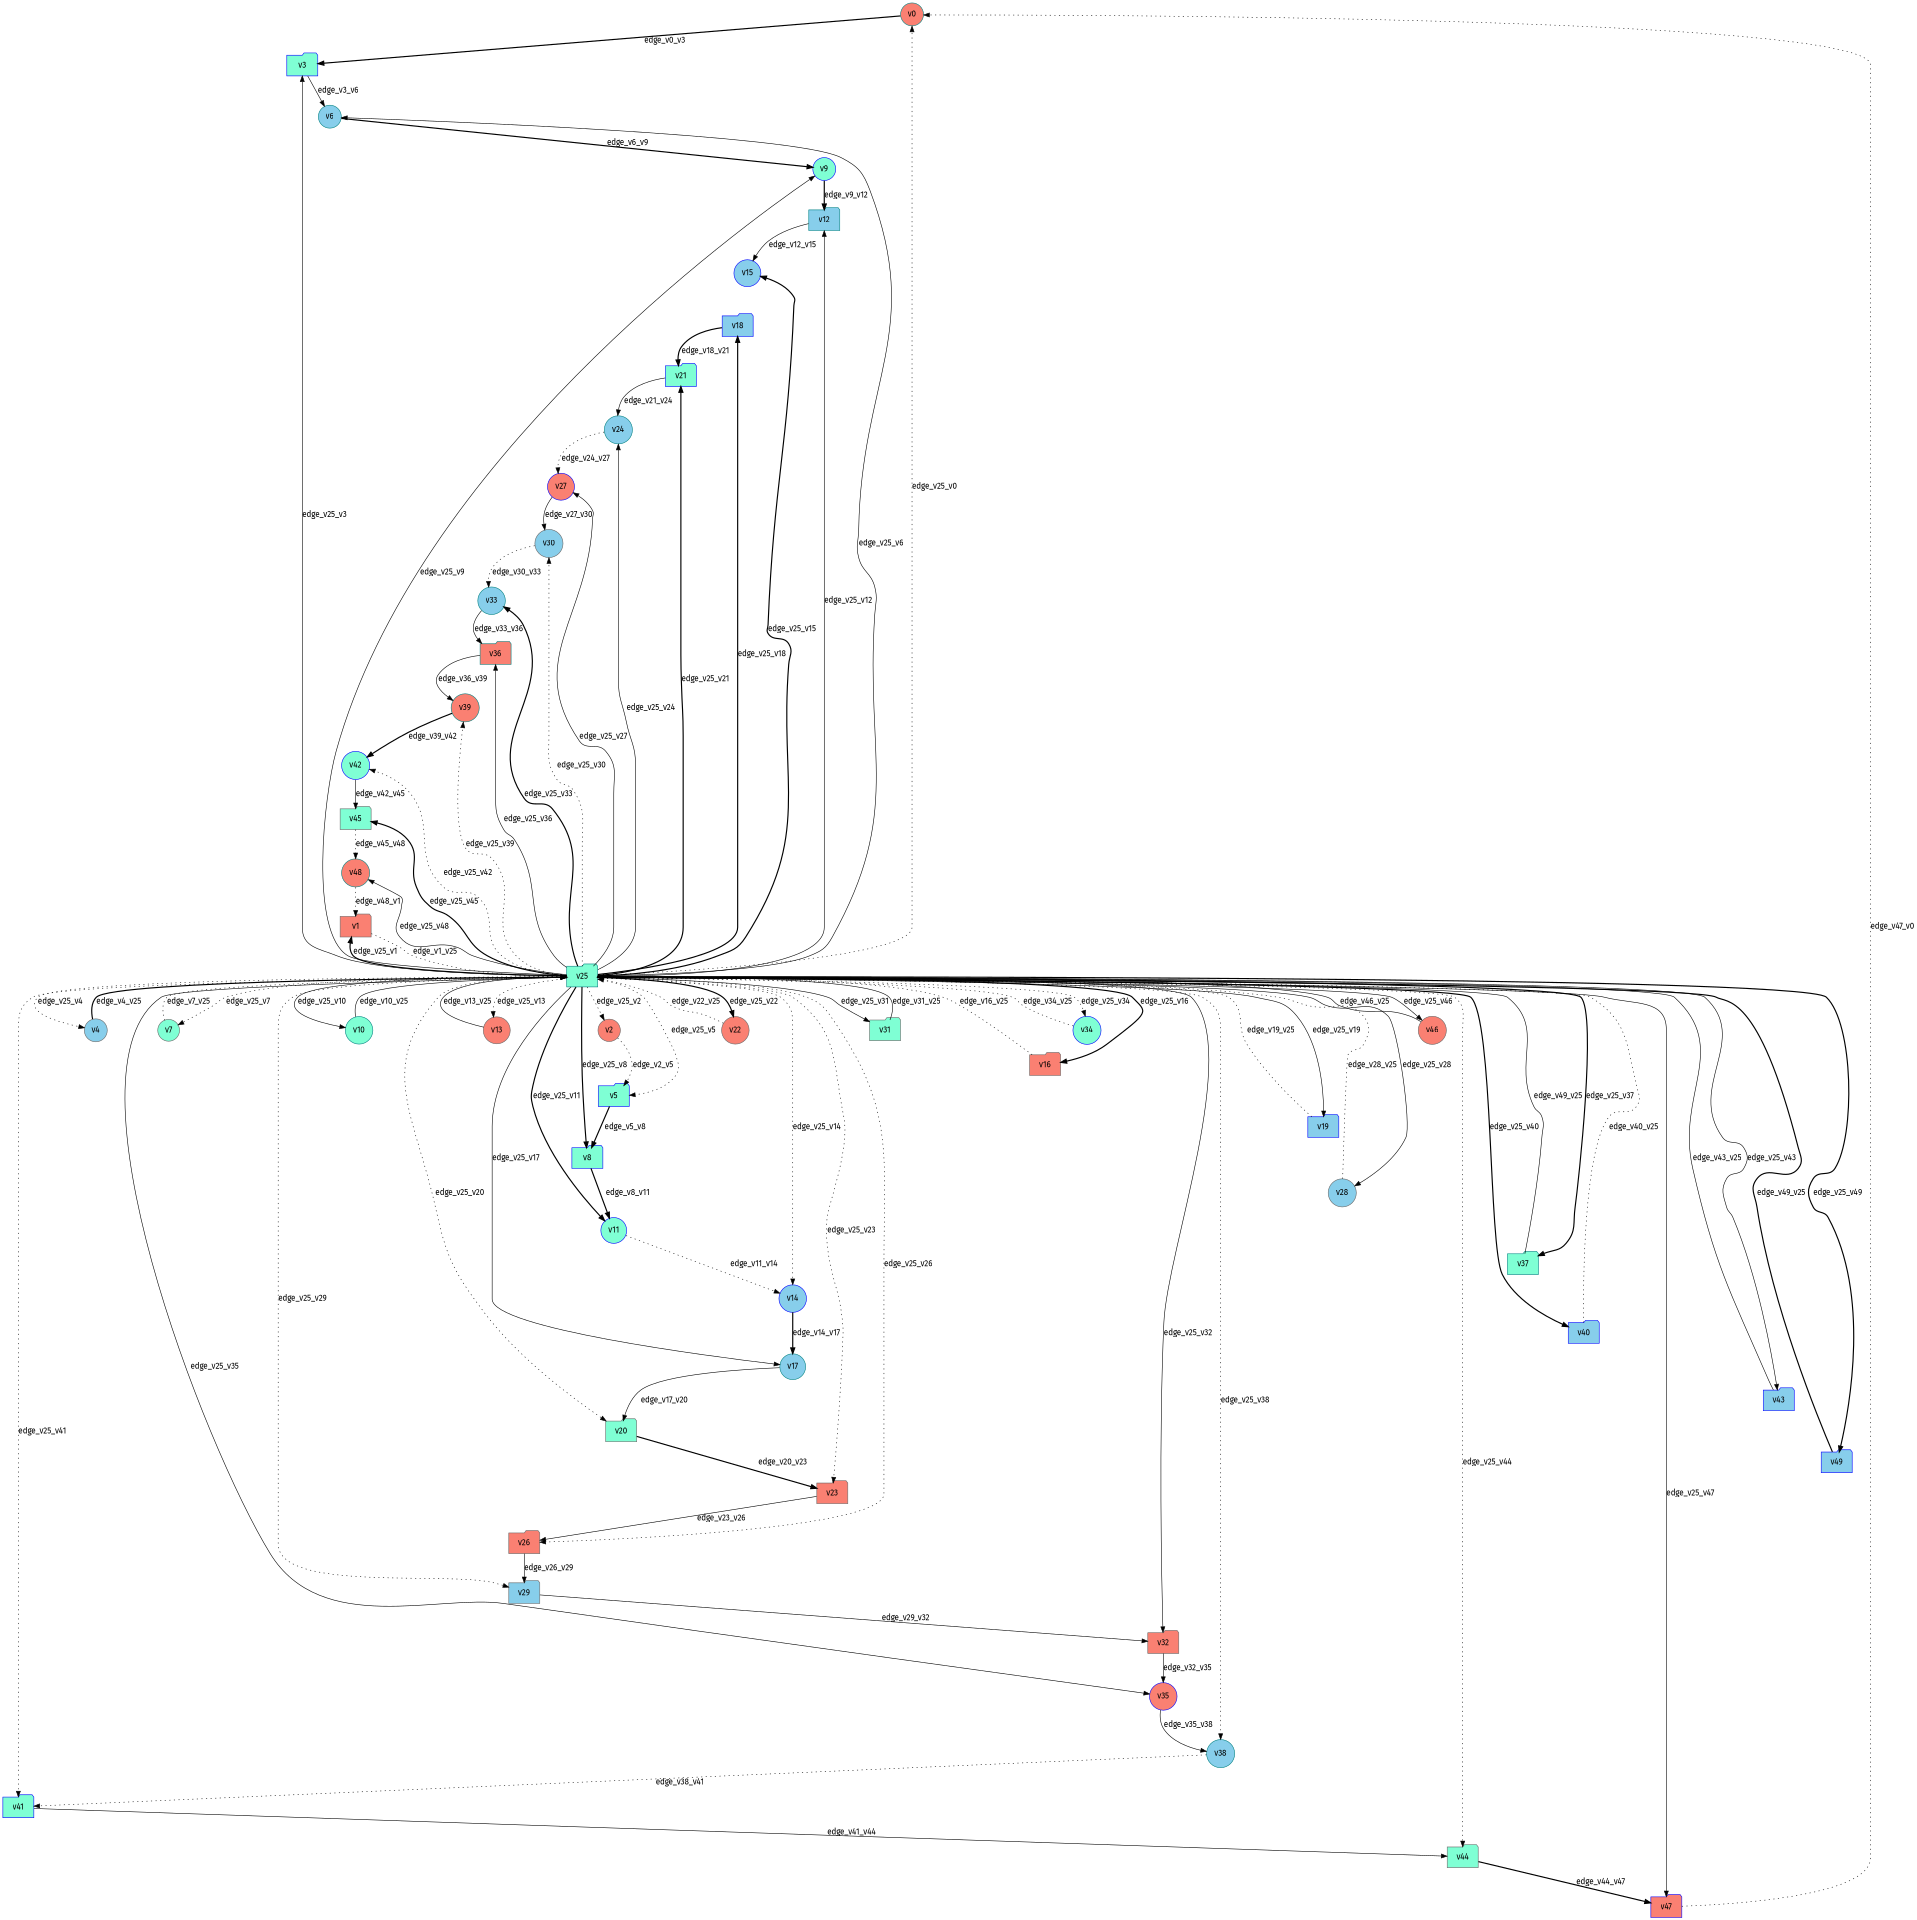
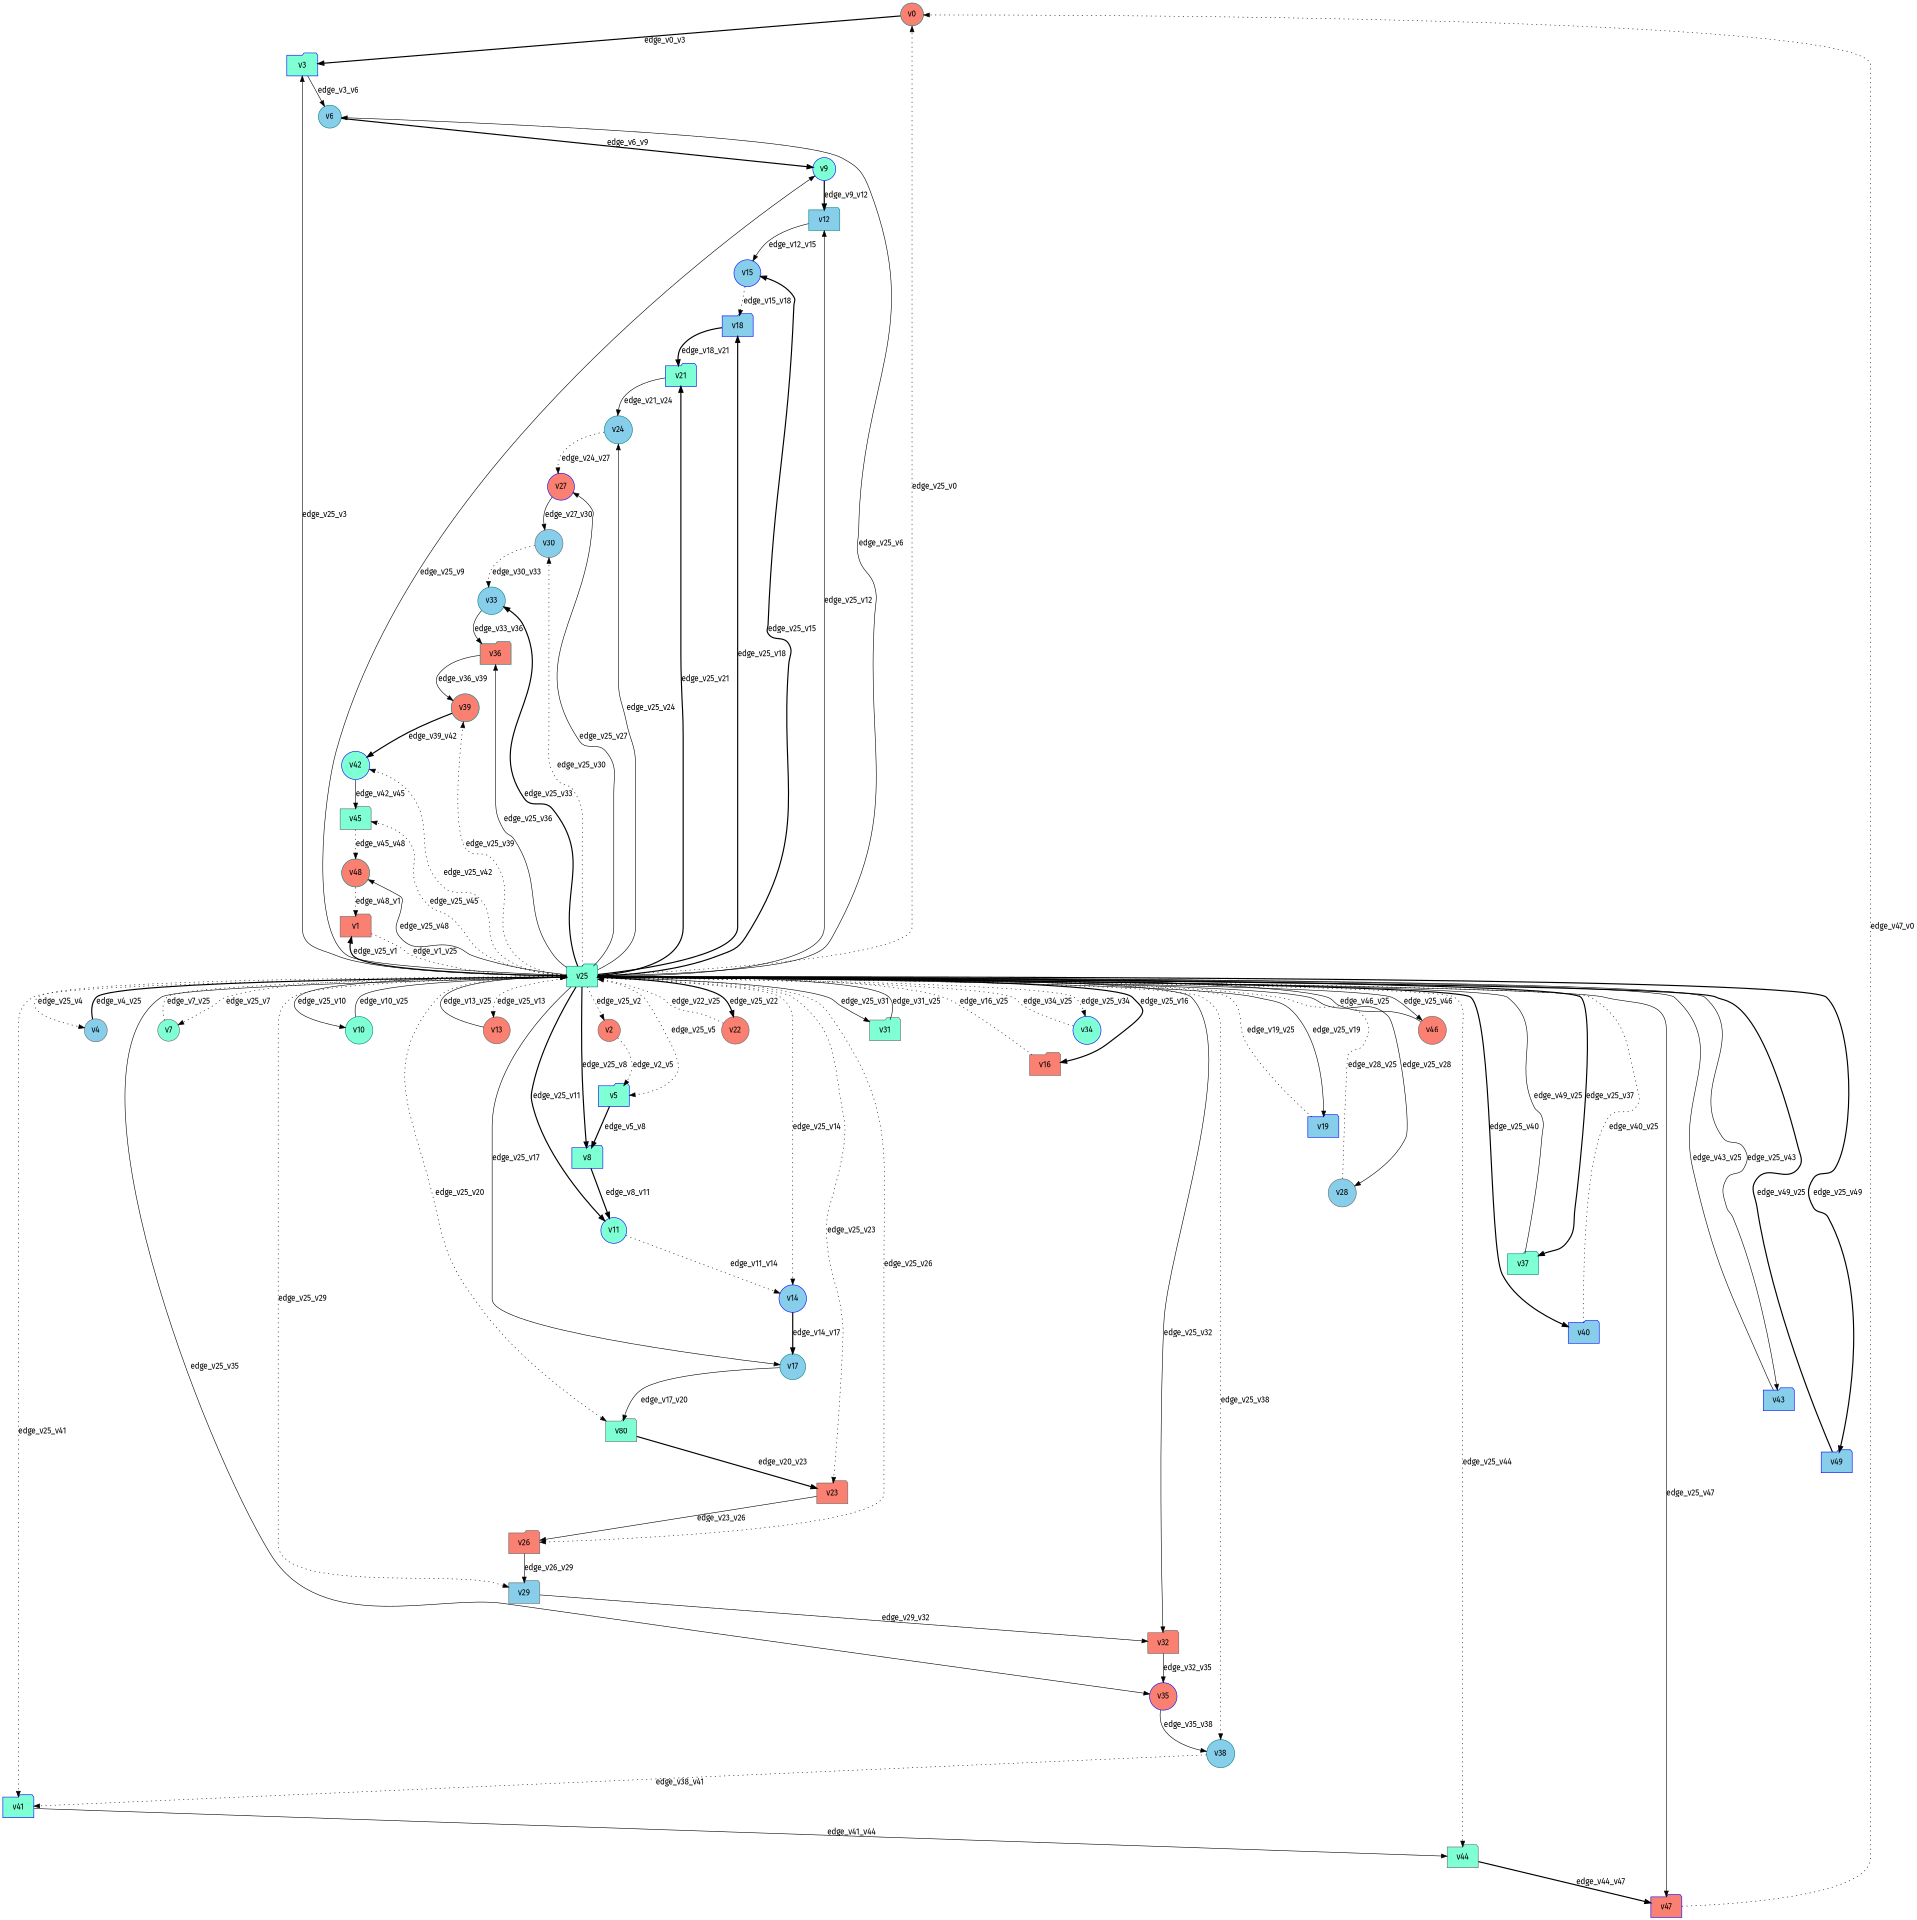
  digraph {
    fontname="Fira Sans"
    node [color=blue fillcolor=aquamarine fontname="Fira Sans" player=0 shape=circle style=filled]
    edge [discount=0.112 fontname="Fira Sans" style=solid]
    v0 [color=teal fillcolor=salmon]
    v3 [player=1 shape=folder]
    v6 [color=teal fillcolor=skyblue]
    v1 [color=gray40 fillcolor=salmon player=1 shape=folder]
    v25 [color=teal shape=folder]
    v2 [color=gray40 fillcolor=salmon]
    v5 [player=1 shape=folder]
    v4 [color=gray40 fillcolor=skyblue]
    v8 [shape=folder]
    v9 [player=1]
    v7 [color=gray40 player=1]
    v11 [player=1]
    v12 [color=teal fillcolor=skyblue shape=folder]
    v10 [color=teal]
    v14 [fillcolor=skyblue]
    v15 [fillcolor=skyblue player=1]
    v13 [color=gray40 fillcolor=salmon player=1]
    v17 [color=teal fillcolor=skyblue player=1]
    v18 [fillcolor=skyblue shape=folder]
    v16 [color=gray40 fillcolor=salmon shape=folder]
-   v20 [color=gray40 shape=folder]
+   v20 [color=gray40 shape=folder label=v80]
    v21 [player=1 shape=folder]
    v19 [fillcolor=skyblue player=1 shape=folder]
    v23 [color=gray40 fillcolor=salmon player=1 shape=folder]
    v24 [color=teal fillcolor=skyblue]
    v22 [color=gray40 fillcolor=salmon]
    v26 [color=gray40 fillcolor=salmon shape=folder]
    v27 [fillcolor=salmon player=1]
    v28 [color=gray40 fillcolor=skyblue]
    v29 [color=gray40 fillcolor=skyblue player=1 shape=folder]
    v30 [color=gray40 fillcolor=skyblue]
    v31 [color=gray40 player=1 shape=folder]
    v32 [color=gray40 fillcolor=salmon shape=folder]
    v33 [color=teal fillcolor=skyblue player=1]
    v34
    v35 [fillcolor=salmon player=1]
    v36 [color=teal fillcolor=salmon shape=folder]
    v37 [color=teal player=1 shape=folder]
    v38 [color=teal fillcolor=skyblue]
    v39 [color=teal fillcolor=salmon player=1]
    v40 [fillcolor=skyblue shape=folder]
    v41 [player=1 shape=folder]
    v42
    v43 [fillcolor=skyblue player=1 shape=folder]
    v44 [color=gray40 shape=folder]
    v45 [color=gray40 player=1 shape=folder]
    v46 [color=gray40 fillcolor=salmon]
    v47 [fillcolor=salmon player=1 shape=folder]
    v48 [color=teal fillcolor=salmon]
    v49 [fillcolor=skyblue player=1 shape=folder]
    v0 -> v3 [label=edge_v0_v3 style=bold weight=3.43]
    v3 -> v6 [label=edge_v3_v6 weight=3.59]
    v6 -> v9 [label=edge_v6_v9 style=bold weight=-2.57]
    v1 -> v25 [label=edge_v1_v25 style=dotted weight=7.53]
    v25 -> v0 [label=edge_v25_v0 style=dotted weight=7.14]
    v25 -> v3 [label=edge_v25_v3 weight=7.84]
    v25 -> v6 [label=edge_v25_v6 weight=-0.40]
    v25 -> v1 [label=edge_v25_v1 style=bold weight=7.24]
    v25 -> v2 [label=edge_v25_v2 style=dotted weight=2.63]
    v25 -> v5 [label=edge_v25_v5 style=dotted weight=-5.06]
    v25 -> v4 [label=edge_v25_v4 style=dotted weight=5.68]
    v25 -> v8 [label=edge_v25_v8 style=bold weight=7.70]
    v25 -> v9 [label=edge_v25_v9 weight=-2.23]
    v25 -> v7 [label=edge_v25_v7 style=dotted weight=1.52]
    v25 -> v11 [label=edge_v25_v11 style=bold weight=-2.77]
    v25 -> v12 [label=edge_v25_v12 weight=8.65]
    v25 -> v10 [label=edge_v25_v10 weight=5.50]
    v25 -> v14 [label=edge_v25_v14 style=dotted weight=5.86]
    v25 -> v15 [label=edge_v25_v15 style=bold weight=0.51]
    v25 -> v13 [label=edge_v25_v13 style=dotted weight=8.06]
    v25 -> v17 [label=edge_v25_v17 weight=3.85]
    v25 -> v18 [label=edge_v25_v18 style=bold weight=8.20]
    v25 -> v16 [label=edge_v25_v16 style=bold weight=-1.88]
    v25 -> v20 [label=edge_v25_v20 style=dotted weight=-4.77]
    v25 -> v21 [label=edge_v25_v21 style=bold weight=7.27]
    v25 -> v19 [label=edge_v25_v19 weight=-3.84]
    v25 -> v23 [label=edge_v25_v23 style=dotted weight=-1.08]
    v25 -> v24 [label=edge_v25_v24 weight=8.09]
    v25 -> v22 [label=edge_v25_v22 style=bold weight=1.39]
    v25 -> v26 [label=edge_v25_v26 style=dotted weight=2.06]
    v25 -> v27 [label=edge_v25_v27 weight=2.80]
    v25 -> v28 [label=edge_v25_v28 weight=-1.46]
    v25 -> v29 [label=edge_v25_v29 style=dotted weight=2.04]
    v25 -> v30 [label=edge_v25_v30 style=dotted weight=9.62]
    v25 -> v31 [label=edge_v25_v31 weight=8.48]
    v25 -> v32 [label=edge_v25_v32 weight=-1.16]
    v25 -> v33 [label=edge_v25_v33 style=bold weight=-5.96]
    v25 -> v34 [label=edge_v25_v34 style=dotted weight=1.58]
    v25 -> v35 [label=edge_v25_v35 weight=-2.33]
    v25 -> v36 [label=edge_v25_v36 weight=9.58]
    v25 -> v37 [label=edge_v25_v37 style=bold weight=-5.37]
    v25 -> v38 [label=edge_v25_v38 style=dotted weight=6.11]
    v25 -> v39 [label=edge_v25_v39 style=dotted weight=4.30]
    v25 -> v40 [label=edge_v25_v40 style=bold weight=0.15]
    v25 -> v41 [label=edge_v25_v41 style=dotted weight=9.49]
    v25 -> v42 [label=edge_v25_v42 style=dotted weight=0.72]
    v25 -> v43 [label=edge_v25_v43 weight=-4.08]
    v25 -> v44 [label=edge_v25_v44 style=dotted weight=4.38]
-   v25 -> v45 [label=edge_v25_v45 style=bold weight=-1.92]
+   v25 -> v45 [label=edge_v25_v45 style=dotted weight=-1.92]
    v25 -> v46 [label=edge_v25_v46 weight=4.45]
    v25 -> v47 [label=edge_v25_v47 weight=5.21]
    v25 -> v48 [label=edge_v25_v48 weight=-5.08]
    v25 -> v49 [label=edge_v25_v49 style=bold weight=-3.77]
    v2 -> v5 [label=edge_v2_v5 style=dotted weight=-3.00]
    v5 -> v8 [label=edge_v5_v8 style=bold weight=4.11]
    v4 -> v25 [label=edge_v4_v25 style=bold weight=7.32]
    v8 -> v11 [label=edge_v8_v11 style=bold weight=-0.64]
    v9 -> v12 [label=edge_v9_v12 style=bold weight=1.36]
    v7 -> v25 [label=edge_v7_v25 style=dotted weight=3.21]
    v11 -> v14 [label=edge_v11_v14 style=dotted weight=0.38]
    v12 -> v15 [label=edge_v12_v15 weight=3.09]
    v10 -> v25 [label=edge_v10_v25 weight=6.39]
    v14 -> v17 [label=edge_v14_v17 style=bold weight=5.15]
+   v15 -> v18 [label=edge_v15_v18 style=dotted weight=3.70]
    v13 -> v25 [label=edge_v13_v25 weight=6.75]
    v17 -> v20 [label=edge_v17_v20 weight=-1.51]
    v18 -> v21 [label=edge_v18_v21 style=bold weight=2.58]
    v16 -> v25 [label=edge_v16_v25 style=dotted weight=-4.80]
    v20 -> v23 [label=edge_v20_v23 style=bold weight=0.74]
    v21 -> v24 [label=edge_v21_v24 weight=6.99]
    v19 -> v25 [label=edge_v19_v25 style=dotted weight=-3.64]
    v23 -> v26 [label=edge_v23_v26 weight=-1.22]
    v24 -> v27 [label=edge_v24_v27 style=dotted weight=6.84]
    v22 -> v25 [label=edge_v22_v25 style=dotted weight=-0.90]
    v26 -> v29 [label=edge_v26_v29 weight=3.81]
    v27 -> v30 [label=edge_v27_v30 weight=5.54]
    v28 -> v25 [label=edge_v28_v25 style=dotted weight=-0.45]
    v29 -> v32 [label=edge_v29_v32 weight=-1.52]
    v30 -> v33 [label=edge_v30_v33 style=dotted weight=1.81]
    v31 -> v25 [label=edge_v31_v25 weight=8.07]
    v32 -> v35 [label=edge_v32_v35 weight=6.05]
    v33 -> v36 [label=edge_v33_v36 weight=-1.86]
    v34 -> v25 [label=edge_v34_v25 style=dotted weight=-1.32]
    v35 -> v38 [label=edge_v35_v38 weight=5.35]
    v36 -> v39 [label=edge_v36_v39 weight=-0.86]
    v37 -> v25 [label=edge_v49_v25 weight=-6.10]
    v38 -> v41 [label=edge_v38_v41 style=dotted weight=-1.76]
    v39 -> v42 [label=edge_v39_v42 style=bold weight=2.82]
    v40 -> v25 [label=edge_v40_v25 style=dotted weight=0.41]
    v41 -> v44 [label=edge_v41_v44 weight=-2.39]
    v42 -> v45 [label=edge_v42_v45 weight=3.44]
    v43 -> v25 [label=edge_v43_v25 weight=-2.71]
    v44 -> v47 [label=edge_v44_v47 style=bold weight=0.11]
    v45 -> v48 [label=edge_v45_v48 style=dotted weight=5.80]
    v46 -> v25 [label=edge_v46_v25 weight=5.45]
    v47 -> v0 [label=edge_v47_v0 style=dotted weight=4.19]
    v48 -> v1 [label=edge_v48_v1 style=dotted weight=4.78]
    v49 -> v25 [label=edge_v49_v25 style=bold weight=-5.09]
  }
